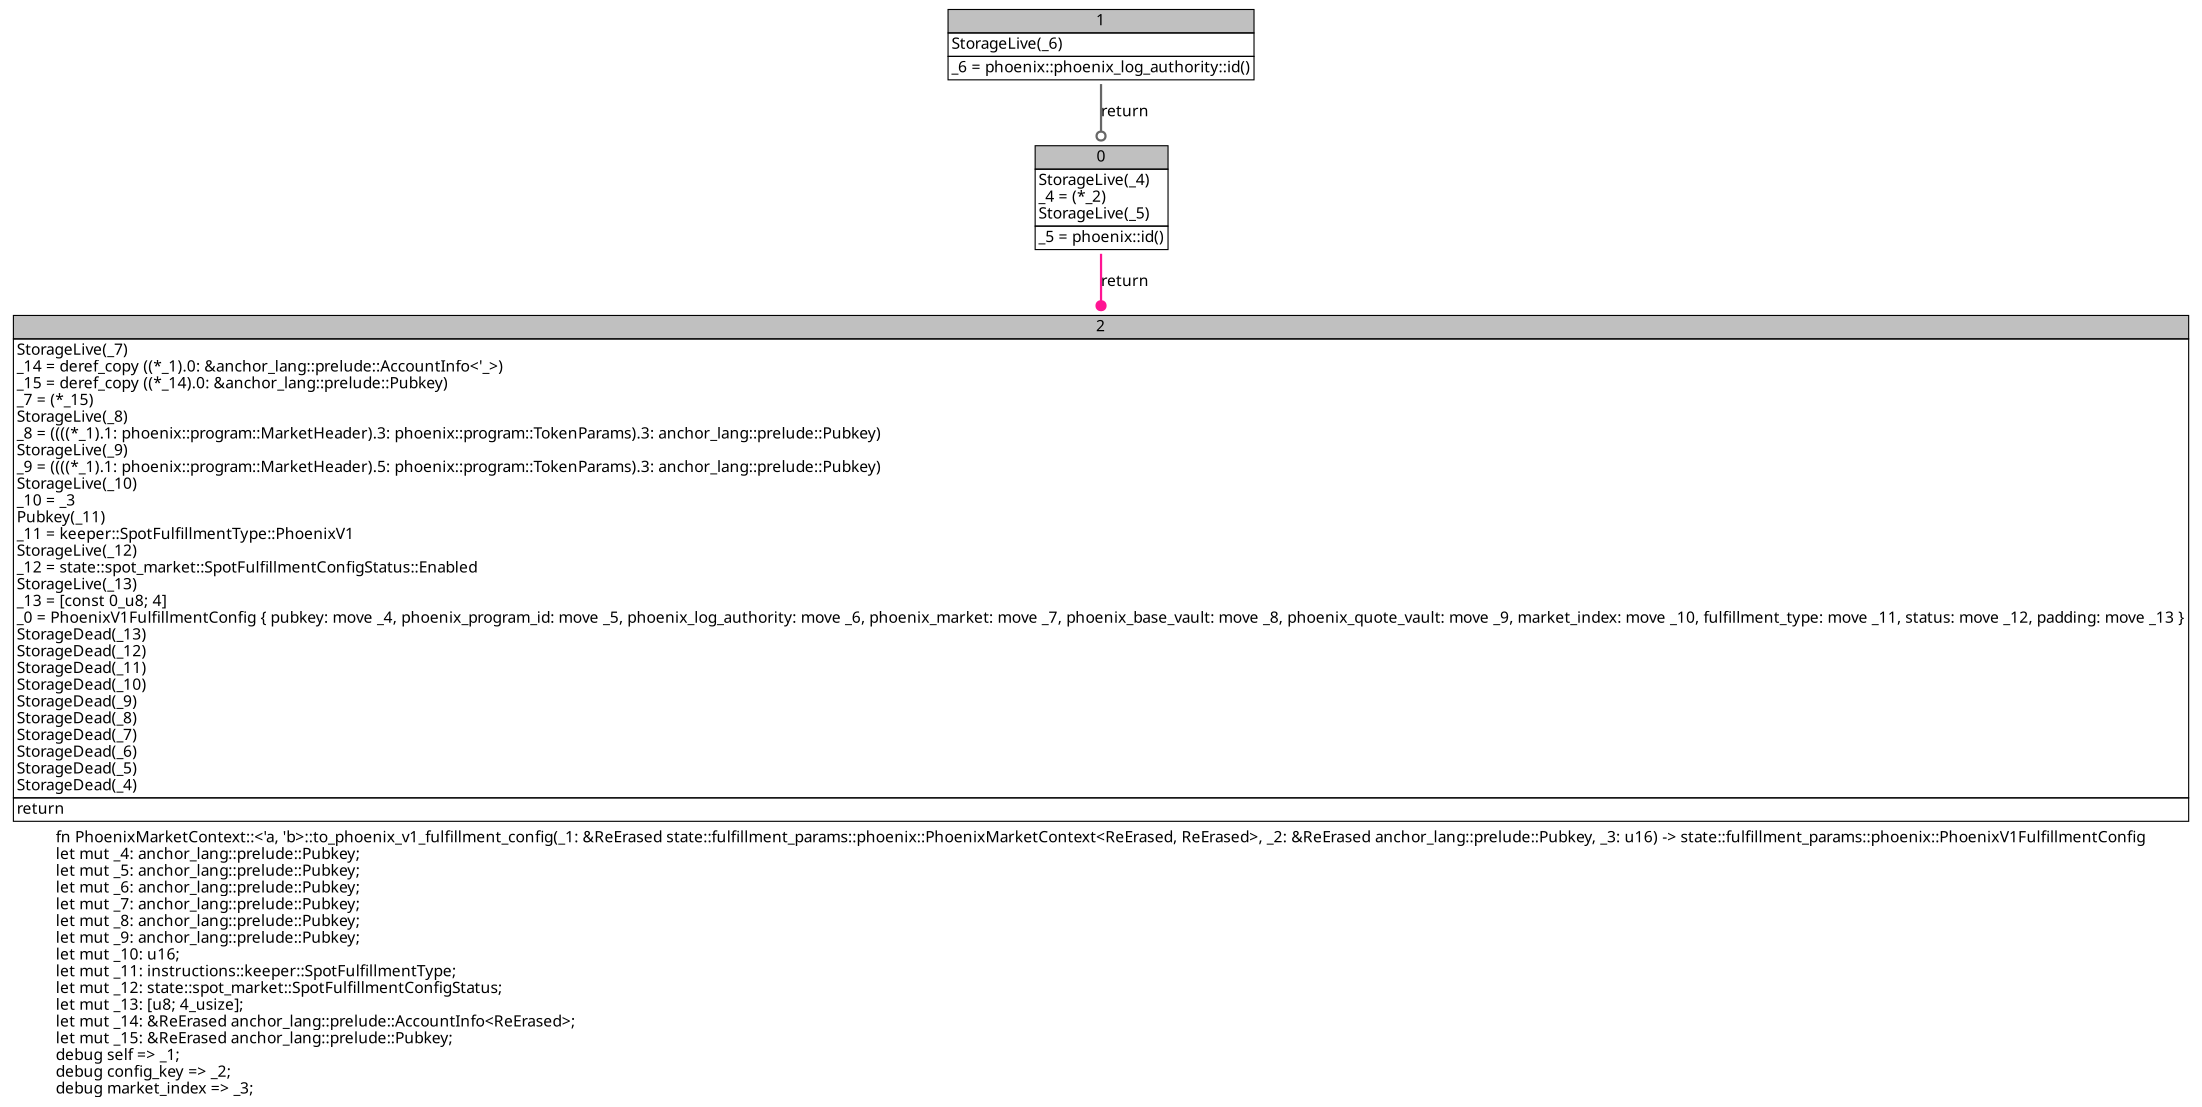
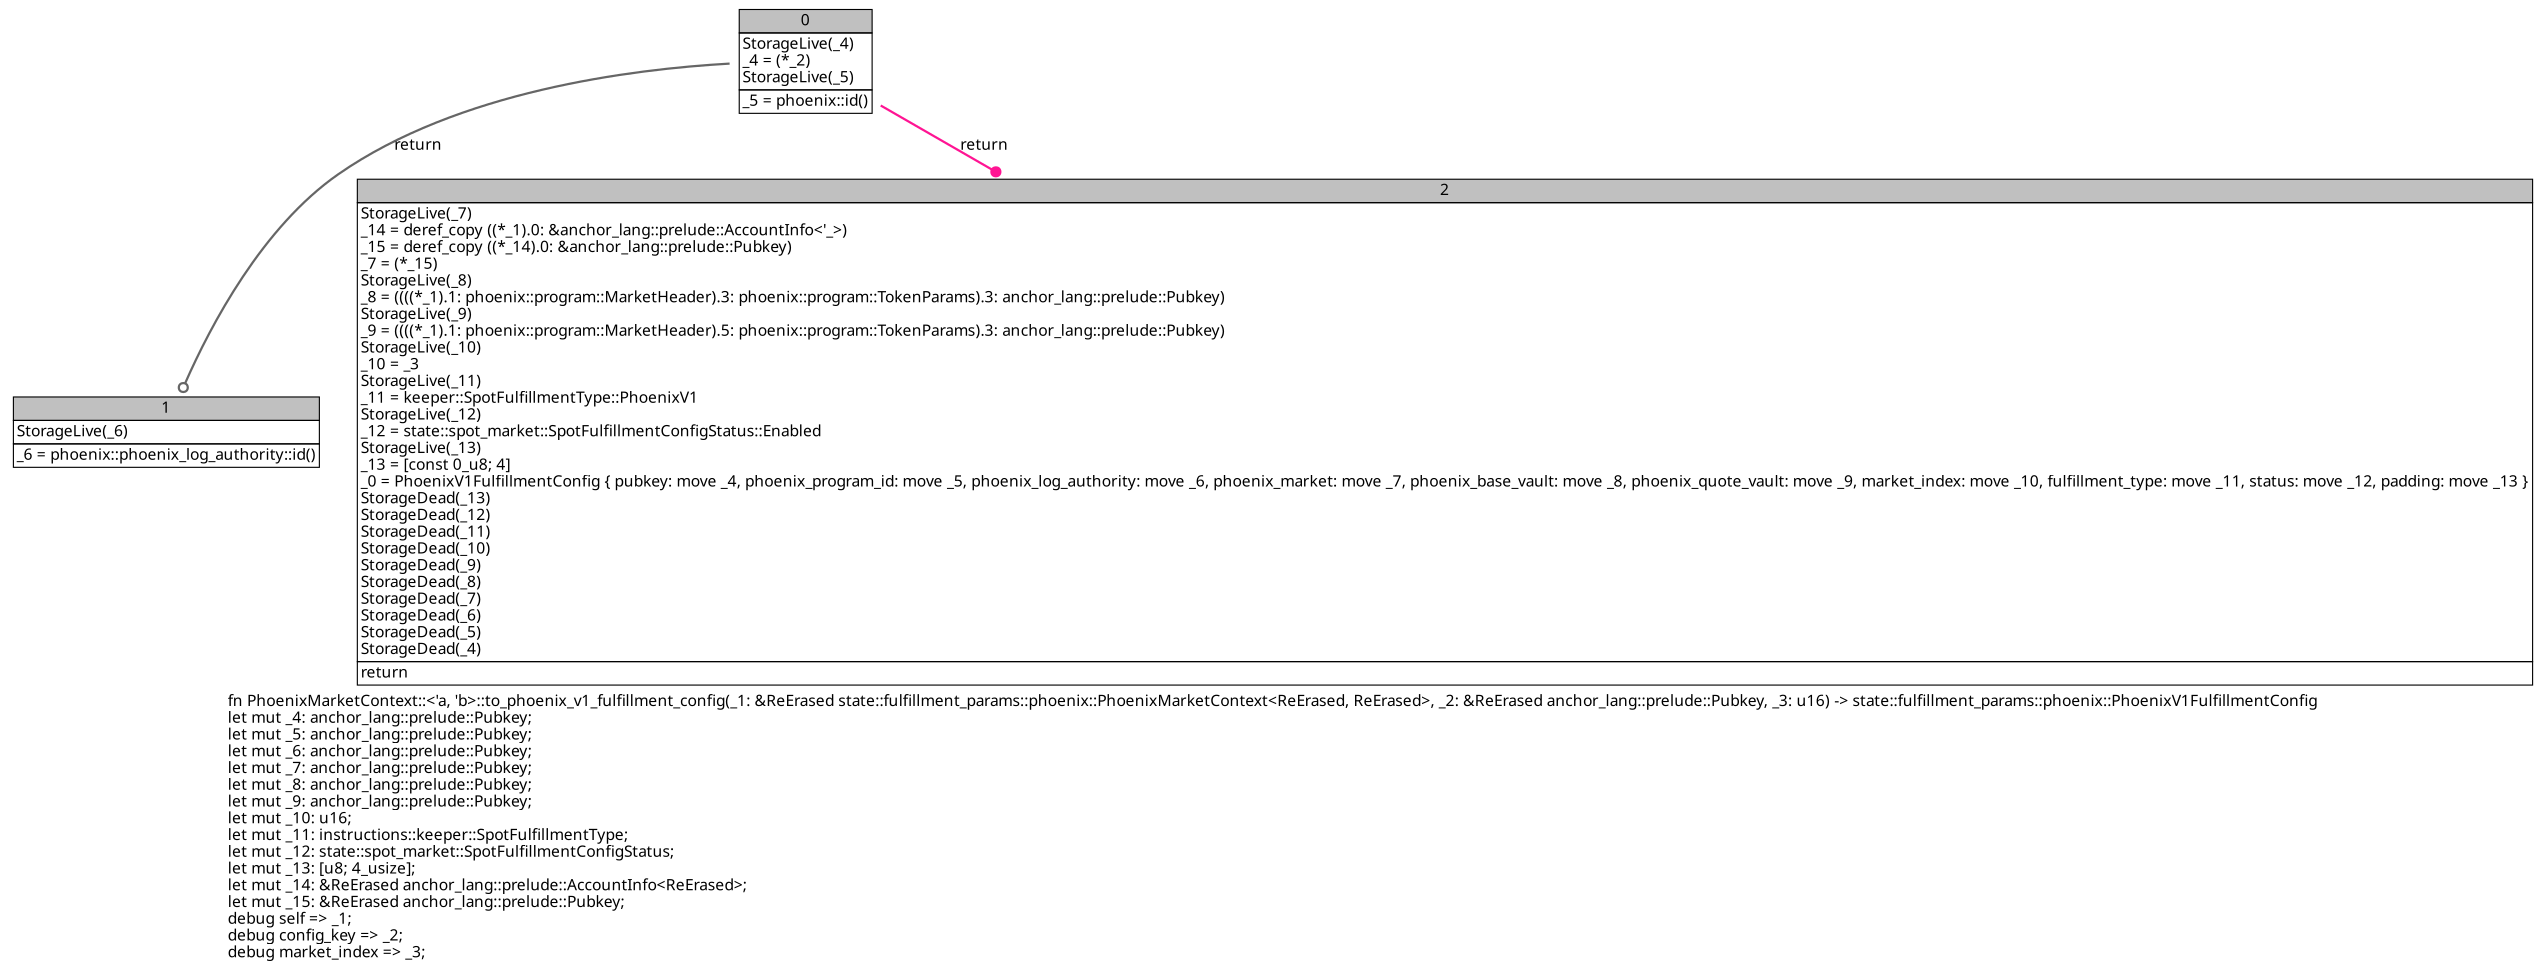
  digraph {
    fontname="Noto Sans"
    label=<fn PhoenixMarketContext::&lt;'a, 'b&gt;::to_phoenix_v1_fulfillment_config(_1: &amp;ReErased state::fulfillment_params::phoenix::PhoenixMarketContext&lt;ReErased, ReErased&gt;, _2: &amp;ReErased anchor_lang::prelude::Pubkey, _3: u16) -&gt; state::fulfillment_params::phoenix::PhoenixV1FulfillmentConfig<br align="left"/>let mut _4: anchor_lang::prelude::Pubkey;<br align="left"/>let mut _5: anchor_lang::prelude::Pubkey;<br align="left"/>let mut _6: anchor_lang::prelude::Pubkey;<br align="left"/>let mut _7: anchor_lang::prelude::Pubkey;<br align="left"/>let mut _8: anchor_lang::prelude::Pubkey;<br align="left"/>let mut _9: anchor_lang::prelude::Pubkey;<br align="left"/>let mut _10: u16;<br align="left"/>let mut _11: instructions::keeper::SpotFulfillmentType;<br align="left"/>let mut _12: state::spot_market::SpotFulfillmentConfigStatus;<br align="left"/>let mut _13: [u8; 4_usize];<br align="left"/>let mut _14: &amp;ReErased anchor_lang::prelude::AccountInfo&lt;ReErased&gt;;<br align="left"/>let mut _15: &amp;ReErased anchor_lang::prelude::Pubkey;<br align="left"/>debug self =&gt; _1;<br align="left"/>debug config_key =&gt; _2;<br align="left"/>debug market_index =&gt; _3;<br align="left"/>>
    node [fontname="Noto Sans" shape=none]
    edge [fontname="Noto Sans" style=bold]
    n1 [label=<<table border="0" cellborder="1" cellspacing="0"><tr><td bgcolor="gray" align="center" colspan="1">0</td></tr><tr><td align="left" balign="left">StorageLive(_4)<br/>_4 = (*_2)<br/>StorageLive(_5)<br/></td></tr><tr><td align="left">_5 = phoenix::id()</td></tr></table>>]
    n2 [label=<<table border="0" cellborder="1" cellspacing="0"><tr><td bgcolor="gray" align="center" colspan="1">1</td></tr><tr><td align="left" balign="left">StorageLive(_6)<br/></td></tr><tr><td align="left">_6 = phoenix::phoenix_log_authority::id()</td></tr></table>>]
-   n3 [label=<<table border="0" cellborder="1" cellspacing="0"><tr><td bgcolor="gray" align="center" colspan="1">2</td></tr><tr><td align="left" balign="left">StorageLive(_7)<br/>_14 = deref_copy ((*_1).0: &amp;anchor_lang::prelude::AccountInfo&lt;'_&gt;)<br/>_15 = deref_copy ((*_14).0: &amp;anchor_lang::prelude::Pubkey)<br/>_7 = (*_15)<br/>StorageLive(_8)<br/>_8 = ((((*_1).1: phoenix::program::MarketHeader).3: phoenix::program::TokenParams).3: anchor_lang::prelude::Pubkey)<br/>StorageLive(_9)<br/>_9 = ((((*_1).1: phoenix::program::MarketHeader).5: phoenix::program::TokenParams).3: anchor_lang::prelude::Pubkey)<br/>StorageLive(_10)<br/>_10 = _3<br/>Pubkey(_11)<br/>_11 = keeper::SpotFulfillmentType::PhoenixV1<br/>StorageLive(_12)<br/>_12 = state::spot_market::SpotFulfillmentConfigStatus::Enabled<br/>StorageLive(_13)<br/>_13 = [const 0_u8; 4]<br/>_0 = PhoenixV1FulfillmentConfig { pubkey: move _4, phoenix_program_id: move _5, phoenix_log_authority: move _6, phoenix_market: move _7, phoenix_base_vault: move _8, phoenix_quote_vault: move _9, market_index: move _10, fulfillment_type: move _11, status: move _12, padding: move _13 }<br/>StorageDead(_13)<br/>StorageDead(_12)<br/>StorageDead(_11)<br/>StorageDead(_10)<br/>StorageDead(_9)<br/>StorageDead(_8)<br/>StorageDead(_7)<br/>StorageDead(_6)<br/>StorageDead(_5)<br/>StorageDead(_4)<br/></td></tr><tr><td align="left">return</td></tr></table>>]
-   n2 -> n1 [arrowhead=odot color=gray40 label=return]
+   n3 [label=<<table border="0" cellborder="1" cellspacing="0"><tr><td bgcolor="gray" align="center" colspan="1">2</td></tr><tr><td align="left" balign="left">StorageLive(_7)<br/>_14 = deref_copy ((*_1).0: &amp;anchor_lang::prelude::AccountInfo&lt;'_&gt;)<br/>_15 = deref_copy ((*_14).0: &amp;anchor_lang::prelude::Pubkey)<br/>_7 = (*_15)<br/>StorageLive(_8)<br/>_8 = ((((*_1).1: phoenix::program::MarketHeader).3: phoenix::program::TokenParams).3: anchor_lang::prelude::Pubkey)<br/>StorageLive(_9)<br/>_9 = ((((*_1).1: phoenix::program::MarketHeader).5: phoenix::program::TokenParams).3: anchor_lang::prelude::Pubkey)<br/>StorageLive(_10)<br/>_10 = _3<br/>StorageLive(_11)<br/>_11 = keeper::SpotFulfillmentType::PhoenixV1<br/>StorageLive(_12)<br/>_12 = state::spot_market::SpotFulfillmentConfigStatus::Enabled<br/>StorageLive(_13)<br/>_13 = [const 0_u8; 4]<br/>_0 = PhoenixV1FulfillmentConfig { pubkey: move _4, phoenix_program_id: move _5, phoenix_log_authority: move _6, phoenix_market: move _7, phoenix_base_vault: move _8, phoenix_quote_vault: move _9, market_index: move _10, fulfillment_type: move _11, status: move _12, padding: move _13 }<br/>StorageDead(_13)<br/>StorageDead(_12)<br/>StorageDead(_11)<br/>StorageDead(_10)<br/>StorageDead(_9)<br/>StorageDead(_8)<br/>StorageDead(_7)<br/>StorageDead(_6)<br/>StorageDead(_5)<br/>StorageDead(_4)<br/></td></tr><tr><td align="left">return</td></tr></table>>]
+   n1 -> n2 [arrowhead=odot color=gray40 label=return]
    n1 -> n3 [arrowhead=dot color=deeppink label=return]
  }
